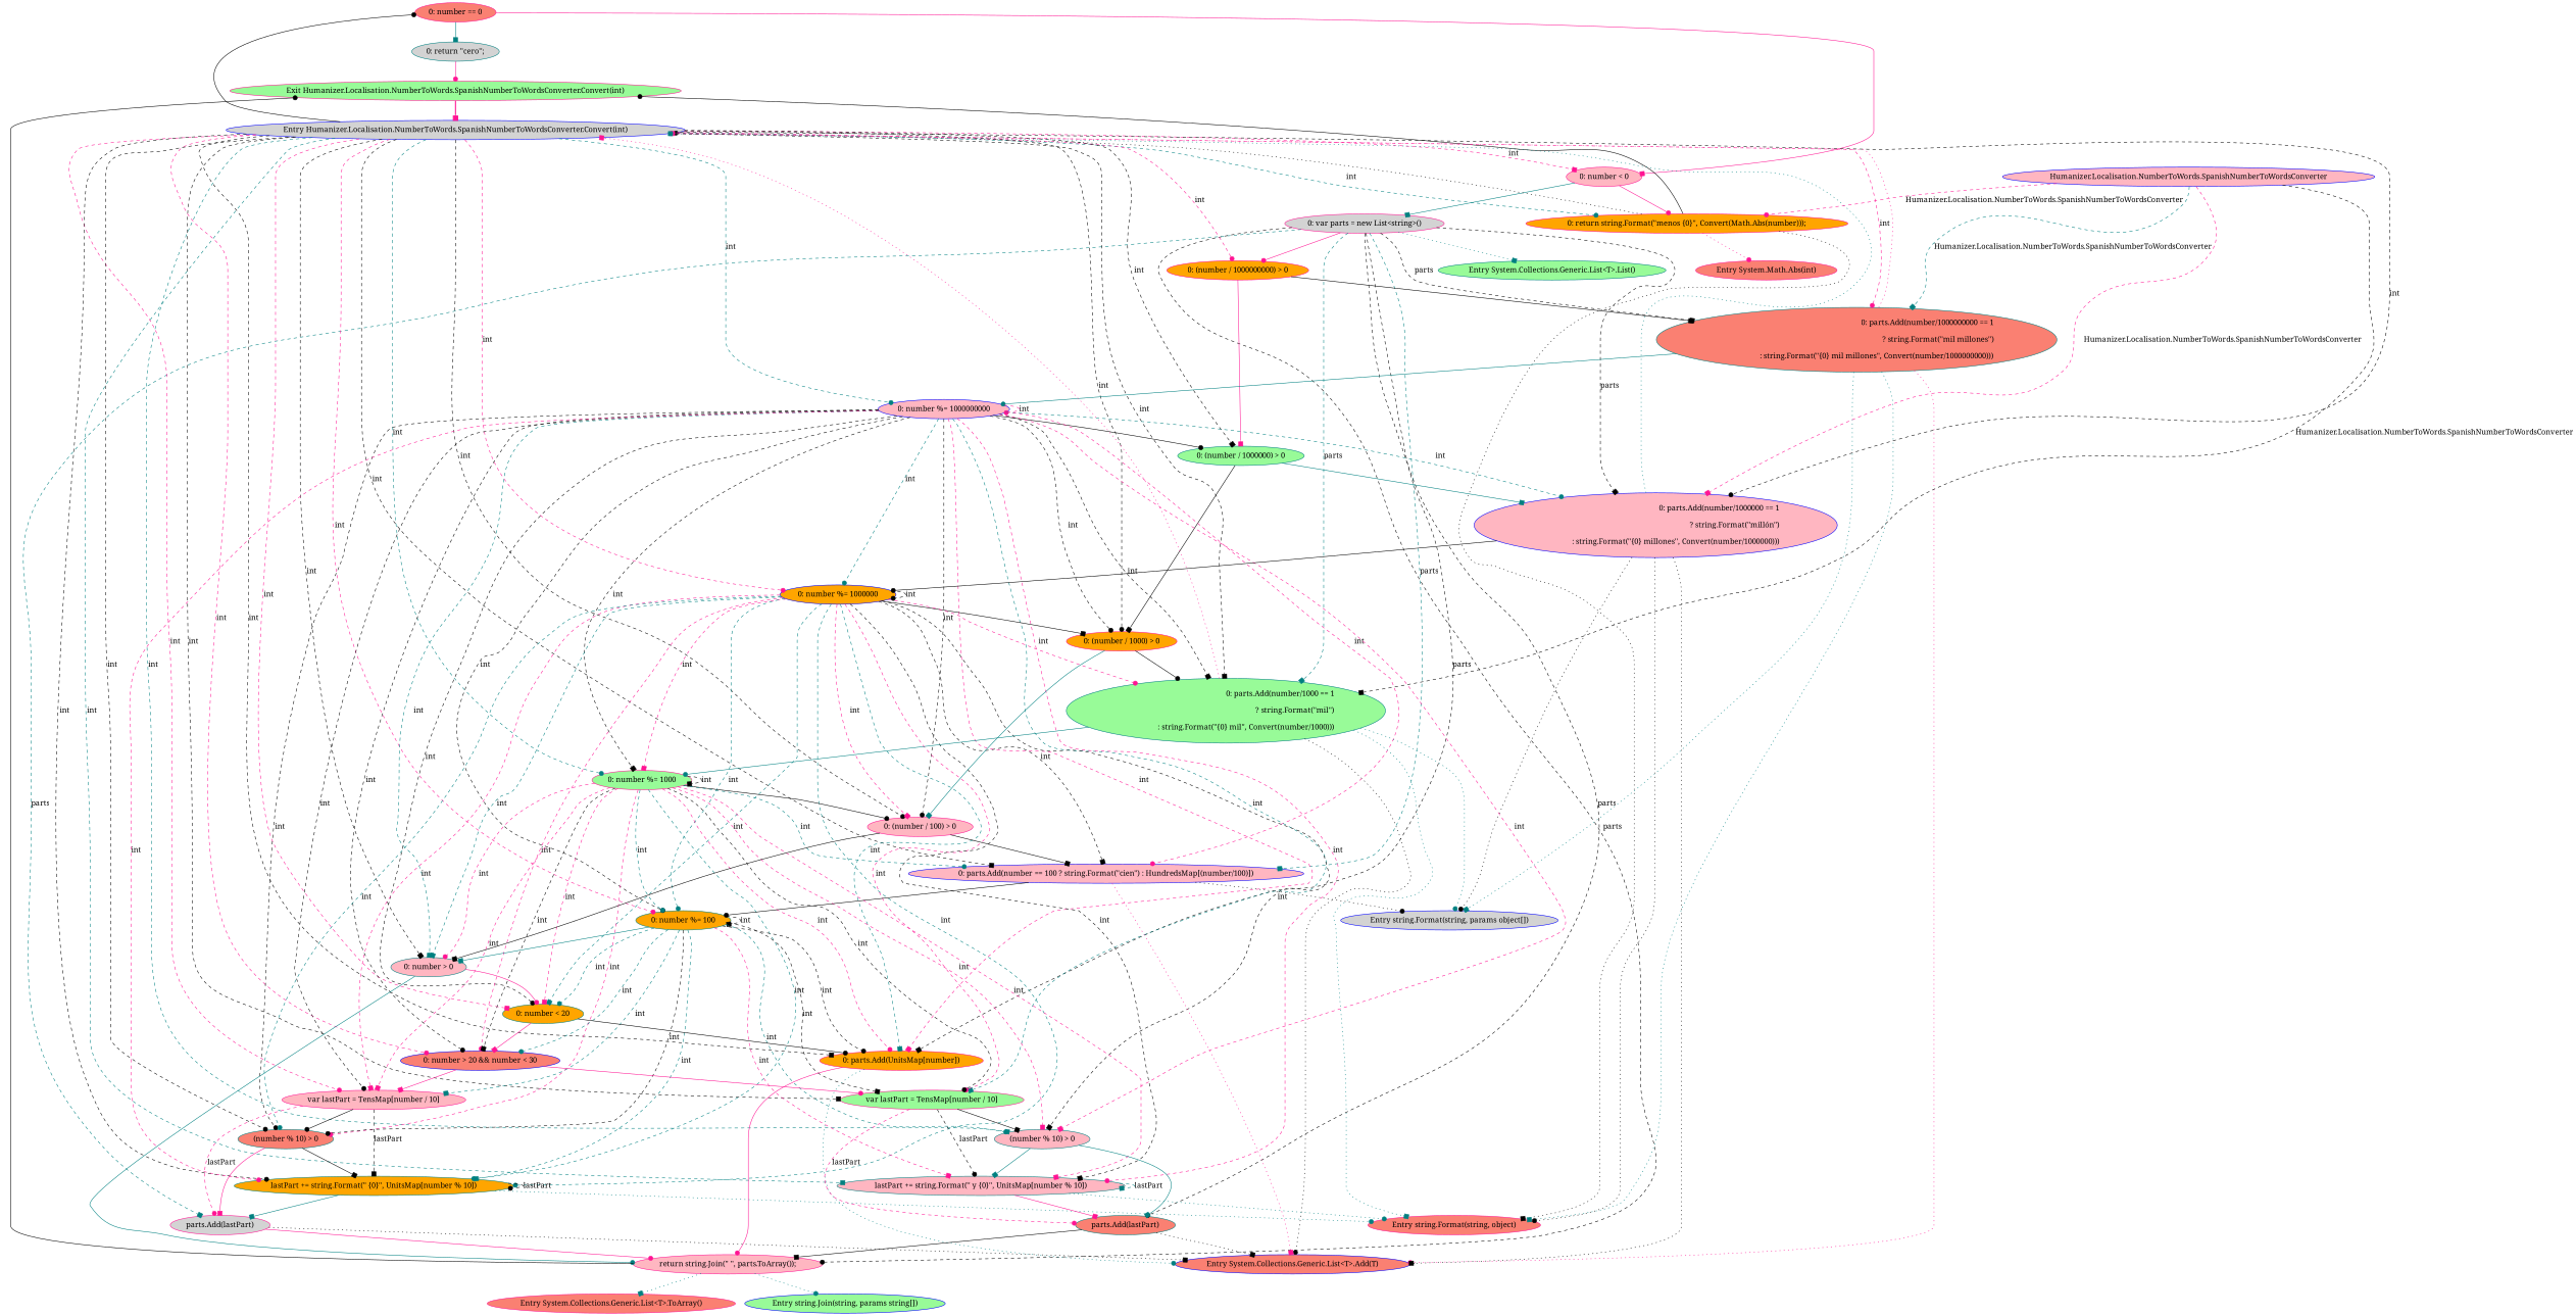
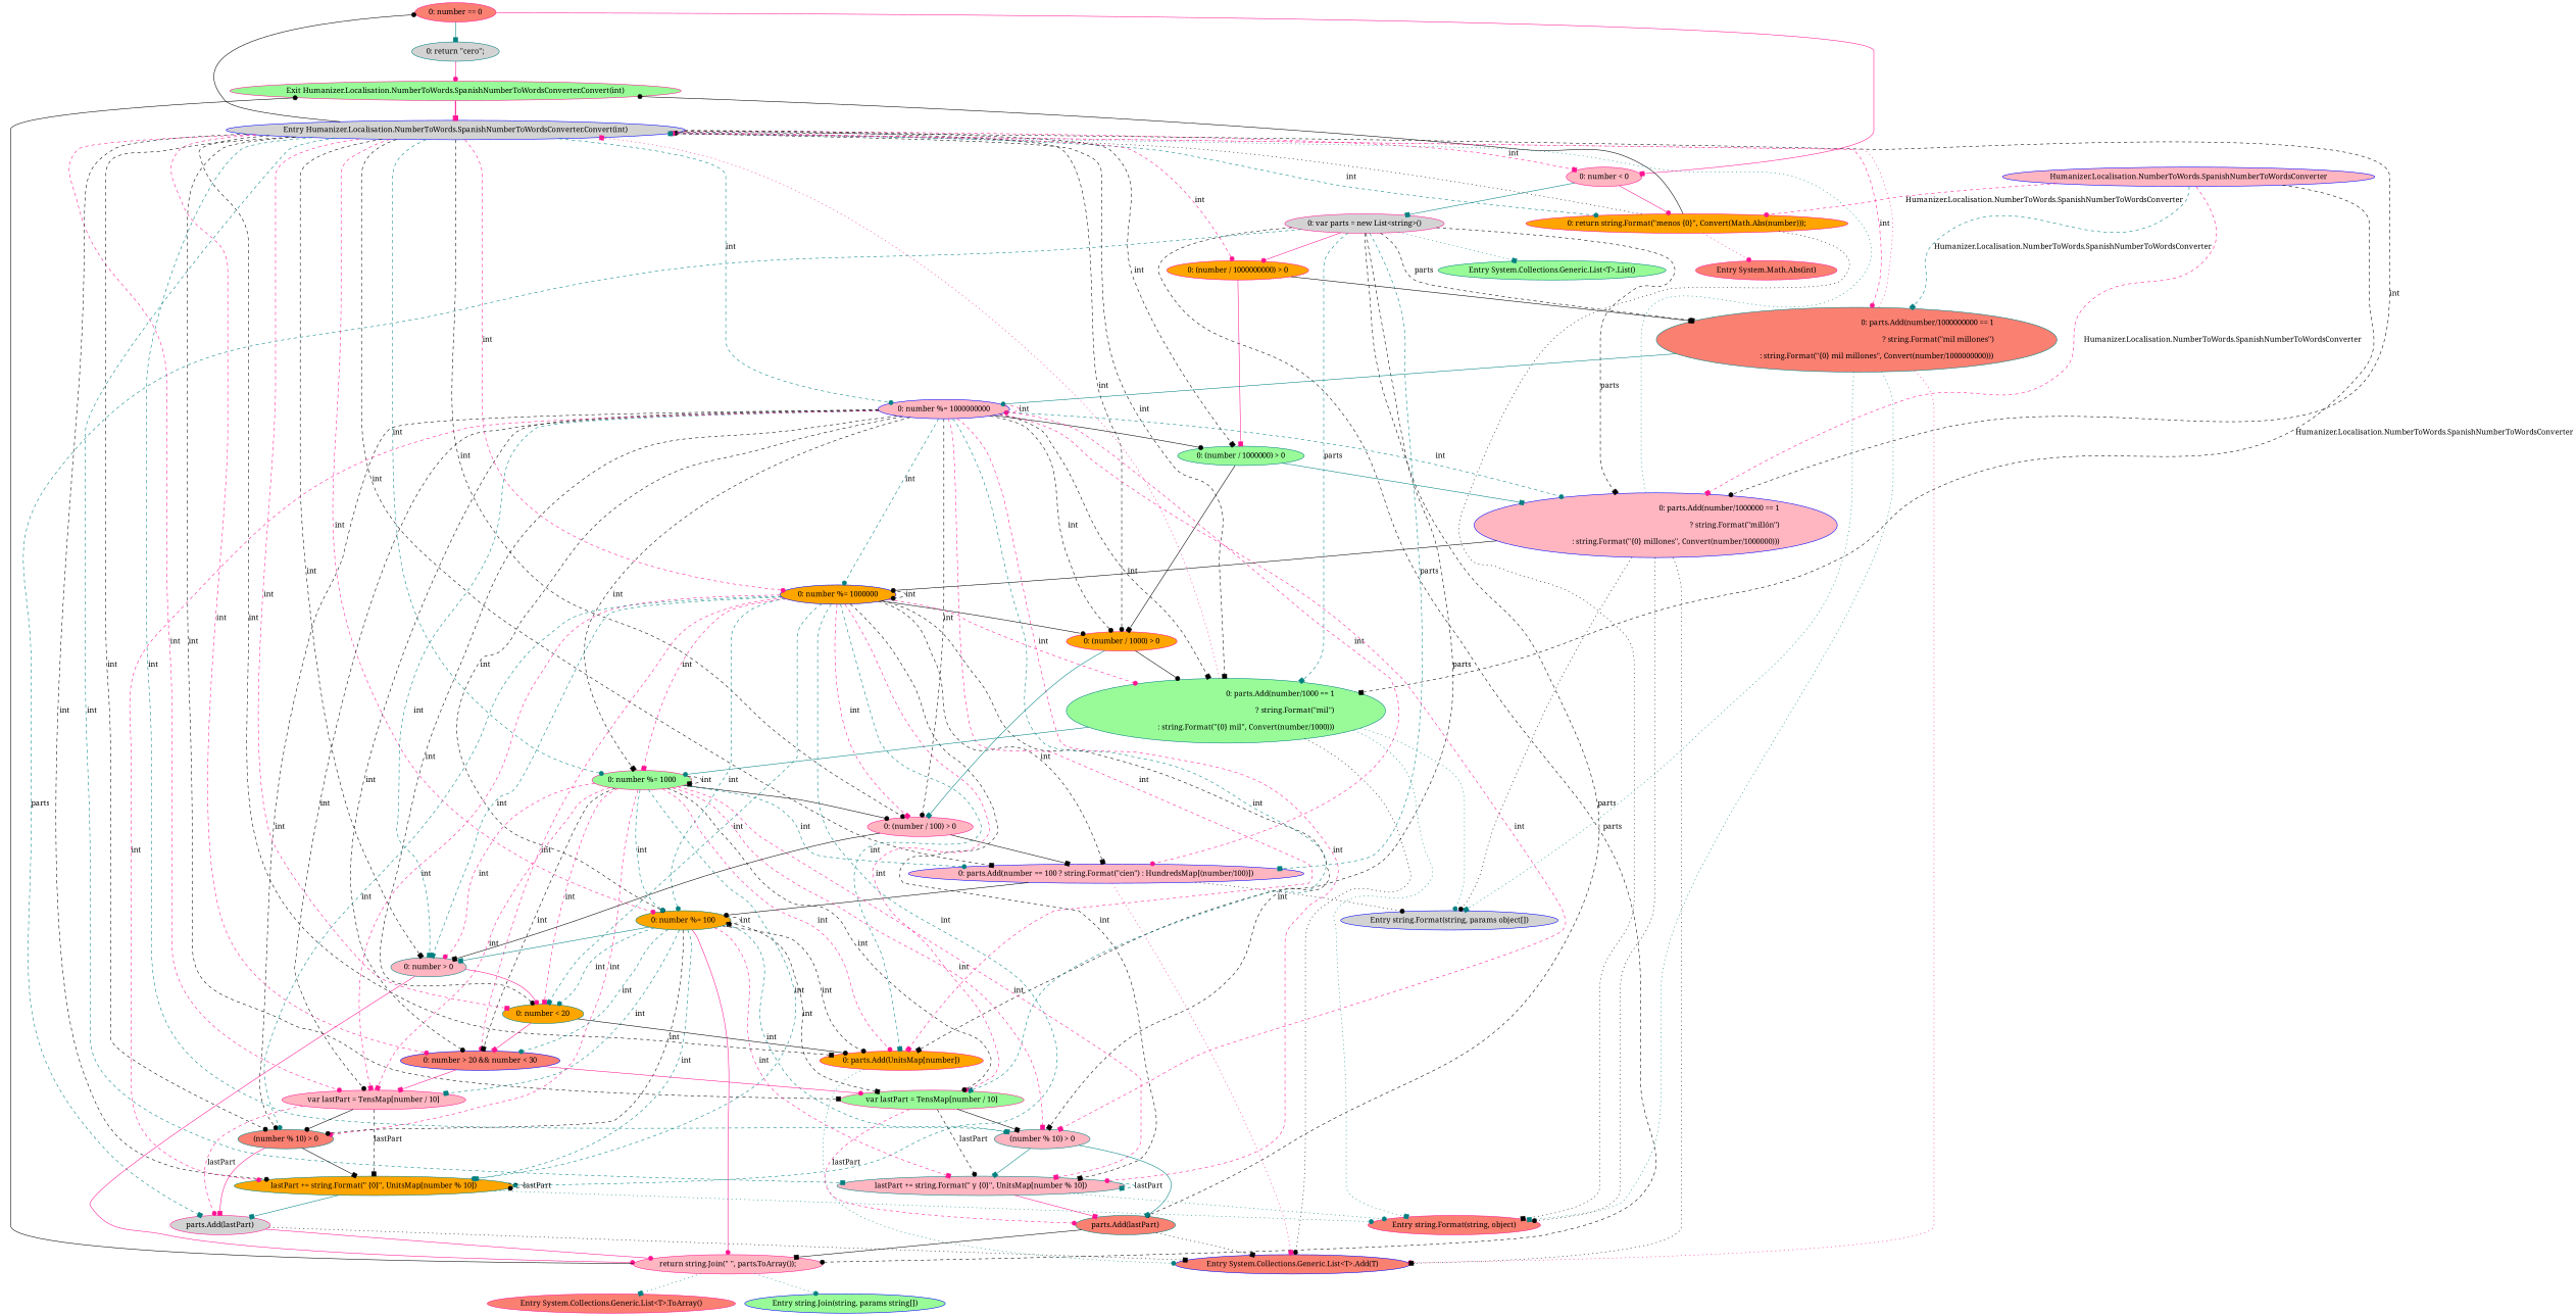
  digraph {
    fontname="Noto Serif"
    node [cluster="Humanizer.Localisation.NumberToWords.SpanishNumberToWordsConverter.Convert(int)" color=deeppink community=0 fillcolor=lightpink fontname="Noto Serif" span="0-0" style=filled]
    edge [arrowhead=dot color=black fontname="Noto Serif" style=dashed]
    n1 [fillcolor=salmon label="0: number == 0" span="13-13"]
    n2 [color=teal fillcolor=lightgrey label="0: return ''cero'';" span="14-14"]
    n3 [label="0: number < 0" span="16-16"]
    n4 [fillcolor=palegreen label="Exit Humanizer.Localisation.NumberToWords.SpanishNumberToWordsConverter.Convert(int)" span="11-11" community=""]
    n5 [fillcolor=orange label="0: return string.Format(''menos {0}'', Convert(Math.Abs(number)));" span="17-17"]
    n6 [fillcolor=lightgrey label="0: var parts = new List<string>()" span="19-19"]
    n7 [color=blue fillcolor=lightgrey label="Entry Humanizer.Localisation.NumberToWords.SpanishNumberToWordsConverter.Convert(int)" span="11-11" community=""]
    n8 [fillcolor=orange label="0: (number / 1000000000) > 0" span="21-21"]
    n9 [color=teal fillcolor=salmon label="0: parts.Add(number/1000000000 == 1\r\n                    ? string.Format(''mil millones'')\r\n                    : string.Format(''{0} mil millones'', Convert(number/1000000000)))" span="23-25"]
    n10 [color=teal fillcolor=palegreen label="0: (number / 1000000) > 0" span="30-30"]
    n11 [color=blue label="0: number %= 1000000000" span="27-27"]
    n12 [color=blue label="0: parts.Add(number/1000000 == 1\r\n                    ? string.Format(''millón'')\r\n                    : string.Format(''{0} millones'', Convert(number/1000000)))" span="32-34"]
    n13 [color=blue fillcolor=orange label="0: number %= 1000000" span="36-36"]
    n14 [fillcolor=orange label="0: (number / 1000) > 0" span="39-39"]
    n15 [color=teal fillcolor=palegreen label="0: parts.Add(number/1000 == 1\r\n                    ? string.Format(''mil'')\r\n                    : string.Format(''{0} mil'', Convert(number/1000)))" span="41-43"]
    n16 [fillcolor=palegreen label="0: number %= 1000" span="45-45"]
    n17 [label="0: (number / 100) > 0" span="48-48"]
    n18 [color=blue label="0: parts.Add(number == 100 ? string.Format(''cien'') : HundredsMap[(number/100)])" span="50-50"]
    n19 [color=teal fillcolor=orange label="0: number %= 100" span="51-51"]
    n20 [color=teal label="0: number > 0" span="54-54"]
    n21 [color=teal fillcolor=orange label="0: number < 20" span="56-56"]
    n22 [fillcolor=orange label="0: parts.Add(UnitsMap[number])" span="57-57"]
    n23 [color=blue fillcolor=salmon label="0: number > 20 && number < 30" span="58-58"]
    n24 [label="var lastPart = TensMap[number / 10]" span="60-60" community=""]
    n25 [color=teal fillcolor=salmon label="(number % 10) > 0" span="61-61" community=""]
    n26 [color=teal fillcolor=orange label="lastPart += string.Format('' {0}'', UnitsMap[number % 10])" span="62-62" community=""]
    n27 [fillcolor=palegreen label="var lastPart = TensMap[number / 10]" span="68-68" community=""]
    n28 [color=teal label="(number % 10) > 0" span="69-69" community=""]
    n29 [color=teal label="lastPart += string.Format('' y {0}'', UnitsMap[number % 10])" span="70-70" community=""]
    n30 [cluster="System.Math.Abs(int)" fillcolor=salmon label="Entry System.Math.Abs(int)" community=""]
    n31 [cluster="string.Format(string, object)" fillcolor=salmon label="Entry string.Format(string, object)" community=""]
    n32 [cluster="string.Format(string, params object[])" color=blue fillcolor=lightgrey label="Entry string.Format(string, params object[])" community=""]
    n33 [cluster="System.Collections.Generic.List<T>.Add(T)" color=blue fillcolor=salmon label="Entry System.Collections.Generic.List<T>.Add(T)" community=""]
    n34 [label="return string.Join('' '', parts.ToArray());" span="76-76" community=""]
    n35 [fillcolor=lightgrey label="parts.Add(lastPart)" span="64-64" community=""]
    n36 [color=teal fillcolor=salmon label="parts.Add(lastPart)" span="72-72" community=""]
    n37 [cluster="System.Collections.Generic.List<T>.List()" color=teal fillcolor=palegreen label="Entry System.Collections.Generic.List<T>.List()" community=""]
    n38 [cluster="System.Collections.Generic.List<T>.ToArray()" fillcolor=salmon label="Entry System.Collections.Generic.List<T>.ToArray()" community=""]
    n39 [cluster="string.Join(string, params string[])" color=blue fillcolor=palegreen label="Entry string.Join(string, params string[])" community=""]
    n40 [color=blue label="Humanizer.Localisation.NumberToWords.SpanishNumberToWordsConverter" cluster="" community="" span=""]
    n1 -> n2 [arrowhead=box color=teal style=solid]
    n1 -> n3 [arrowhead=box color=deeppink style=solid]
    n2 -> n4 [color=deeppink style=solid]
    n3 -> n5 [color=deeppink style=solid]
    n3 -> n6 [arrowhead=box color=teal style=solid]
    n4 -> n7 [arrowhead=box color=deeppink style=bold]
    n5 -> n4 [style=solid]
    n5 -> n7 [style=dotted]
    n5 -> n30 [color=deeppink style=dotted]
    n5 -> n31 [arrowhead=box style=dotted]
    n6 -> n8 [color=deeppink style=solid]
    n6 -> n9 [arrowhead=box label=parts]
    n6 -> n12 [arrowhead=box label=parts]
    n6 -> n15 [arrowhead=box color=teal label=parts]
    n6 -> n18 [arrowhead=box color=teal label=parts]
    n6 -> n22 [arrowhead=box label=parts]
    n6 -> n34 [label=parts]
    n6 -> n35 [arrowhead=box color=teal label=parts]
    n6 -> n36 [label=parts]
    n6 -> n37 [arrowhead=box color=teal style=dotted]
    n7 -> n1 [style=solid]
    n7 -> n3 [arrowhead=box color=deeppink label=int]
    n7 -> n5 [color=teal label=int]
    n7 -> n8 [color=deeppink label=int]
    n7 -> n9 [color=deeppink label=int]
    n7 -> n10 [arrowhead=box label=int]
    n7 -> n11 [color=teal label=int]
    n7 -> n12 [label=int]
    n7 -> n13 [color=deeppink label=int]
    n7 -> n14 [label=int]
    n7 -> n15 [arrowhead=box label=int]
    n7 -> n16 [color=teal label=int]
    n7 -> n17 [label=int]
    n7 -> n18 [arrowhead=box label=int]
    n7 -> n19 [color=deeppink label=int]
    n7 -> n20 [arrowhead=box label=int]
    n7 -> n21 [arrowhead=box color=deeppink label=int]
    n7 -> n22 [arrowhead=box label=int]
    n7 -> n23 [color=deeppink label=int]
    n7 -> n24 [color=deeppink label=int]
    n7 -> n25 [label=int]
    n7 -> n26 [label=int]
    n7 -> n27 [arrowhead=box label=int]
    n7 -> n28 [arrowhead=box color=teal label=int]
    n7 -> n29 [arrowhead=box color=teal label=int]
    n8 -> n9 [arrowhead=box style=solid]
    n8 -> n10 [arrowhead=box color=deeppink style=solid]
    n9 -> n7 [arrowhead=box color=deeppink style=dotted]
    n9 -> n11 [color=teal style=solid]
    n9 -> n31 [arrowhead=box color=teal style=dotted]
    n9 -> n32 [arrowhead=box color=teal style=dotted]
    n9 -> n33 [color=deeppink style=dotted]
    n10 -> n12 [arrowhead=box color=teal style=solid]
    n10 -> n14 [arrowhead=box style=solid]
    n11 -> n10 [style=solid]
    n11 -> n11 [color=deeppink label=int]
    n11 -> n12 [color=teal label=int]
    n11 -> n13 [color=teal label=int]
    n11 -> n14 [label=int]
    n11 -> n15 [arrowhead=box label=int]
    n11 -> n16 [arrowhead=box label=int]
    n11 -> n17 [label=int]
    n11 -> n18 [color=deeppink label=int]
    n11 -> n19 [label=int]
    n11 -> n20 [arrowhead=box color=teal label=int]
    n11 -> n21 [label=int]
    n11 -> n22 [arrowhead=box color=deeppink label=int]
    n11 -> n23 [label=int]
    n11 -> n24 [label=int]
    n11 -> n25 [label=int]
    n11 -> n26 [color=deeppink label=int]
    n11 -> n27 [arrowhead=box color=teal label=int]
    n11 -> n28 [arrowhead=box color=deeppink label=int]
    n11 -> n29 [color=deeppink label=int]
    n12 -> n7 [arrowhead=box color=teal style=dotted]
    n12 -> n13 [style=solid]
    n12 -> n31 [style=dotted]
    n12 -> n32 [style=dotted]
    n12 -> n33 [arrowhead=box style=dotted]
    n13 -> n13 [label=int]
-   n13 -> n14 [arrowhead=box style=solid]
+   n13 -> n14 [style=solid]
    n13 -> n15 [color=deeppink label=int]
    n13 -> n16 [arrowhead=box color=deeppink label=int]
    n13 -> n17 [arrowhead=box color=deeppink label=int]
    n13 -> n18 [arrowhead=box label=int]
    n13 -> n19 [color=teal label=int]
    n13 -> n20 [arrowhead=box color=teal label=int]
    n13 -> n21 [arrowhead=box color=teal label=int]
    n13 -> n22 [arrowhead=box color=teal label=int]
    n13 -> n23 [color=deeppink label=int]
    n13 -> n24 [arrowhead=box color=deeppink label=int]
    n13 -> n25 [color=teal label=int]
    n13 -> n26 [color=teal label=int]
    n13 -> n27 [color=deeppink label=int]
    n13 -> n28 [arrowhead=box label=int]
    n13 -> n29 [arrowhead=box label=int]
    n14 -> n15 [style=solid]
    n14 -> n17 [arrowhead=box color=teal style=solid]
    n15 -> n7 [arrowhead=box color=deeppink style=dotted]
    n15 -> n16 [color=teal style=solid]
    n15 -> n31 [arrowhead=box color=teal style=dotted]
    n15 -> n32 [color=teal style=dotted]
    n15 -> n33 [style=dotted]
    n16 -> n16 [arrowhead=box label=int]
    n16 -> n17 [style=solid]
    n16 -> n18 [color=teal label=int]
    n16 -> n19 [color=teal label=int]
    n16 -> n20 [color=deeppink label=int]
    n16 -> n21 [arrowhead=box color=deeppink label=int]
    n16 -> n22 [color=deeppink label=int]
    n16 -> n23 [arrowhead=box label=int]
    n16 -> n24 [arrowhead=box color=deeppink label=int]
    n16 -> n25 [color=deeppink label=int]
    n16 -> n26 [color=teal label=int]
    n16 -> n27 [label=int]
    n16 -> n28 [arrowhead=box color=deeppink label=int]
    n16 -> n29 [arrowhead=box color=deeppink label=int]
    n17 -> n18 [arrowhead=box style=solid]
    n17 -> n20 [arrowhead=box style=solid]
    n18 -> n19 [style=solid]
    n18 -> n32 [style=dotted]
    n18 -> n33 [arrowhead=box color=deeppink style=dotted]
    n19 -> n19 [arrowhead=box label=int]
    n19 -> n20 [arrowhead=box color=teal style=solid]
    n19 -> n21 [color=teal label=int]
    n19 -> n22 [label=int]
    n19 -> n23 [color=teal label=int]
    n19 -> n24 [arrowhead=box color=teal label=int]
    n19 -> n25 [label=int]
    n19 -> n26 [arrowhead=box color=teal label=int]
    n19 -> n27 [arrowhead=box label=int]
    n19 -> n28 [color=teal label=int]
    n19 -> n29 [arrowhead=box color=deeppink label=int]
    n20 -> n21 [color=deeppink style=solid]
-   n20 -> n34 [color=teal style=solid]
+   n20 -> n34 [color=deeppink style=solid]
    n21 -> n22 [style=solid]
    n21 -> n23 [arrowhead=box color=deeppink style=solid]
    n22 -> n33 [color=teal style=dotted]
-   n22 -> n34 [color=deeppink style=solid]
+   n19 -> n34 [color=deeppink style=solid]
    n23 -> n24 [arrowhead=box color=deeppink style=solid]
    n23 -> n27 [color=deeppink style=solid]
    n24 -> n25 [style=solid]
    n24 -> n26 [arrowhead=box label=lastPart]
    n24 -> n35 [color=deeppink label=lastPart]
    n25 -> n26 [arrowhead=box style=solid]
    n25 -> n35 [arrowhead=box color=deeppink style=solid]
    n26 -> n26 [label=lastPart]
    n26 -> n31 [color=teal style=dotted]
    n26 -> n35 [arrowhead=box color=teal style=solid]
    n27 -> n28 [arrowhead=box style=solid]
    n27 -> n29 [label=lastPart]
    n27 -> n36 [color=deeppink label=lastPart]
    n28 -> n29 [arrowhead=box color=teal style=solid]
    n28 -> n36 [arrowhead=box color=teal style=solid]
    n29 -> n29 [arrowhead=box color=teal label=lastPart]
    n29 -> n31 [color=teal style=dotted]
    n29 -> n36 [arrowhead=box color=deeppink style=solid]
    n34 -> n4 [style=solid]
    n34 -> n38 [arrowhead=box color=teal style=dotted]
    n34 -> n39 [color=teal style=dotted]
    n35 -> n33 [arrowhead=box style=dotted]
    n35 -> n34 [color=deeppink style=solid]
    n36 -> n33 [arrowhead=box style=dotted]
    n36 -> n34 [arrowhead=box style=solid]
    n40 -> n5 [color=deeppink label="Humanizer.Localisation.NumberToWords.SpanishNumberToWordsConverter"]
    n40 -> n9 [arrowhead=box color=teal label="Humanizer.Localisation.NumberToWords.SpanishNumberToWordsConverter"]
    n40 -> n12 [arrowhead=box color=deeppink label="Humanizer.Localisation.NumberToWords.SpanishNumberToWordsConverter"]
    n40 -> n15 [arrowhead=box label="Humanizer.Localisation.NumberToWords.SpanishNumberToWordsConverter"]
  }
